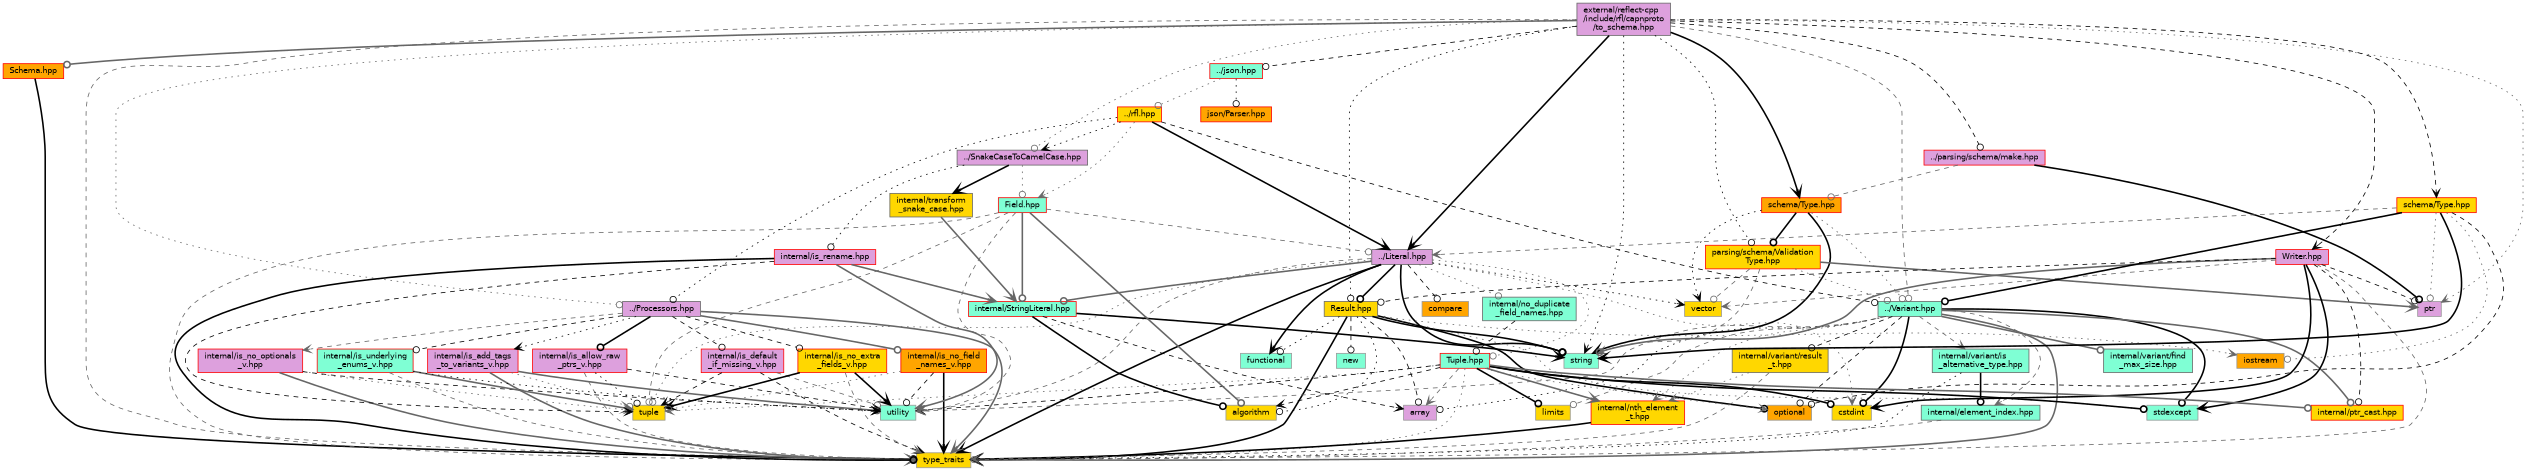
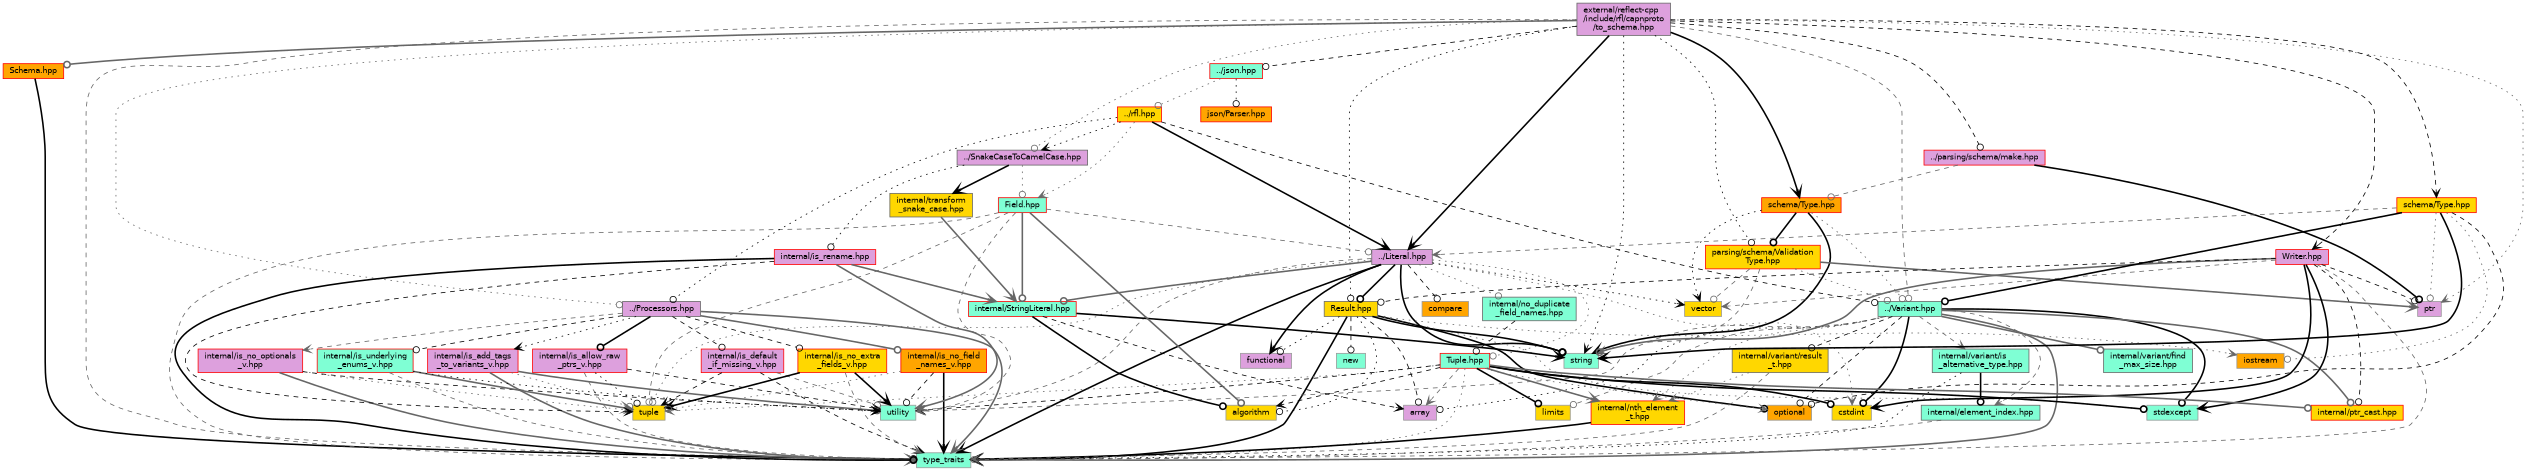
  digraph {
    node [color=red fillcolor=aquamarine fontname=Helvetica fontsize=10 shape=box style=filled]
    edge [arrowhead=odot color=black fontname=Helvetica fontsize=10 labelfontname=Helvetica labelfontsize=10 style=bold]
    n1 [color=gray40 fillcolor=plum fontcolor=black height=0.2 label="external/reflect-cpp\l/include/rfl/capnproto\l/to_schema.hpp" width=0.4]
    n2 [color=grey60 fillcolor=plum height=0.2 label=ptr width=0.4]
    n3 [color=grey60 height=0.2 label=string width=0.4]
-   n4 [color=grey60 fillcolor=gold height=0.2 label=type_traits width=0.4]
+   n4 [color=grey60 height=0.2 label=type_traits width=0.4]
    n5 [color=grey40 fillcolor=plum height=0.2 label="../Literal.hpp" width=0.4]
    n6 [color=grey40 fillcolor=gold height=0.2 label="Result.hpp" width=0.4]
    n7 [color=grey40 fillcolor=plum height=0.2 label="../Processors.hpp" width=0.4]
    n8 [color=grey40 fillcolor=plum height=0.2 label="../SnakeCaseToCamelCase.hpp" width=0.4]
    n9 [color=grey40 height=0.2 label="../Variant.hpp" width=0.4]
    n10 [height=0.2 label="../json.hpp" width=0.4]
    n11 [fillcolor=orange height=0.2 label="schema/Type.hpp" width=0.4]
    n12 [fillcolor=gold height=0.2 label="parsing/schema/Validation\lType.hpp" width=0.4]
    n13 [fillcolor=plum height=0.2 label="../parsing/schema/make.hpp" width=0.4]
    n14 [fillcolor=orange height=0.2 label="Schema.hpp" width=0.4]
    n15 [fillcolor=plum height=0.2 label="Writer.hpp" width=0.4]
    n16 [fillcolor=gold height=0.2 label="schema/Type.hpp" width=0.4]
    n17 [color=grey60 fillcolor=orange height=0.2 label=compare width=0.4]
    n18 [color=grey60 fillcolor=gold height=0.2 label=cstdint width=0.4]
-   n19 [color=grey60 height=0.2 label=functional width=0.4]
+   n19 [color=grey60 fillcolor=plum height=0.2 label=functional width=0.4]
    n20 [color=grey60 fillcolor=gold height=0.2 label=tuple width=0.4]
    n21 [color=grey60 height=0.2 label=utility width=0.4]
    n22 [color=grey60 fillcolor=gold height=0.2 label=vector width=0.4]
    n23 [height=0.2 label="Tuple.hpp" width=0.4]
    n24 [height=0.2 label="internal/StringLiteral.hpp" width=0.4]
    n25 [color=grey40 height=0.2 label="internal/no_duplicate\l_field_names.hpp" width=0.4]
    n26 [color=grey60 fillcolor=gold height=0.2 label=algorithm width=0.4]
    n27 [color=grey60 fillcolor=plum height=0.2 label=array width=0.4]
    n28 [color=grey60 fillcolor=orange height=0.2 label=iostream width=0.4]
    n29 [color=grey60 height=0.2 label=new width=0.4]
    n30 [color=grey60 fillcolor=orange height=0.2 label=optional width=0.4]
    n31 [color=grey60 height=0.2 label=stdexcept width=0.4]
    n32 [fillcolor=plum height=0.2 label="internal/is_add_tags\l_to_variants_v.hpp" width=0.4]
    n33 [fillcolor=plum height=0.2 label="internal/is_allow_raw\l_ptrs_v.hpp" width=0.4]
    n34 [fillcolor=plum height=0.2 label="internal/is_default\l_if_missing_v.hpp" width=0.4]
    n35 [fillcolor=gold height=0.2 label="internal/is_no_extra\l_fields_v.hpp" width=0.4]
    n36 [fillcolor=orange height=0.2 label="internal/is_no_field\l_names_v.hpp" width=0.4]
    n37 [fillcolor=plum height=0.2 label="internal/is_no_optionals\l_v.hpp" width=0.4]
    n38 [height=0.2 label="internal/is_underlying\l_enums_v.hpp" width=0.4]
    n39 [height=0.2 label="Field.hpp" width=0.4]
    n40 [fillcolor=plum height=0.2 label="internal/is_rename.hpp" width=0.4]
    n41 [color=grey40 fillcolor=gold height=0.2 label="internal/transform\l_snake_case.hpp" width=0.4]
    n42 [color=grey60 fillcolor=gold height=0.2 label=limits width=0.4]
    n43 [fillcolor=gold height=0.2 label="internal/nth_element\l_t.hpp" width=0.4]
    n44 [fillcolor=gold height=0.2 label="internal/ptr_cast.hpp" width=0.4]
    n45 [color=grey40 height=0.2 label="internal/element_index.hpp" width=0.4]
    n46 [color=grey40 height=0.2 label="internal/variant/find\l_max_size.hpp" width=0.4]
    n47 [color=grey40 height=0.2 label="internal/variant/is\l_alternative_type.hpp" width=0.4]
    n48 [color=grey40 fillcolor=gold height=0.2 label="internal/variant/result\l_t.hpp" width=0.4]
    n49 [fillcolor=gold height=0.2 label="../rfl.hpp" width=0.4]
    n50 [fillcolor=orange height=0.2 label="json/Parser.hpp" width=0.4]
    n1 -> n2 [arrowhead=vee color=gray40 style=dotted]
    n1 -> n3 [arrowhead=vee style=dotted]
    n1 -> n4 [color=gray40 style=dashed]
    n1 -> n5 [arrowhead=vee]
    n1 -> n6 [style=dotted]
    n1 -> n7 [color=gray40 style=dotted]
    n1 -> n8 [color=gray40 style=dotted]
    n1 -> n9 [color=gray40 style=dashed]
    n1 -> n10 [style=dashed]
    n1 -> n11 [arrowhead=vee]
    n1 -> n12 [style=dotted]
    n1 -> n13 [style=dashed]
    n1 -> n14 [color=gray40]
    n1 -> n15 [arrowhead=vee style=dashed]
    n1 -> n16 [arrowhead=vee style=dashed]
    n5 -> n3
    n5 -> n4 [arrowhead=vee]
    n5 -> n6
    n5 -> n17 [style=dashed]
    n5 -> n18 [arrowhead=vee color=gray40 style=dotted]
    n5 -> n19 [arrowhead=vee]
    n5 -> n20 [color=gray40 style=dotted]
    n5 -> n21 [arrowhead=vee color=gray40 style=dashed]
    n5 -> n22 [arrowhead=vee style=dotted]
    n5 -> n23 [color=gray40 style=dotted]
    n5 -> n24 [color=gray40]
    n5 -> n25 [color=gray40 style=dotted]
    n6 -> n3
    n6 -> n4 [arrowhead=vee]
    n6 -> n19 [style=dotted]
    n6 -> n26 [style=dotted]
    n6 -> n27 [style=dashed]
    n6 -> n28 [arrowhead=vee color=gray40 style=dotted]
    n6 -> n29 [style=dashed]
    n6 -> n30
    n6 -> n31 [color=gray40 style=dotted]
    n7 -> n4 [arrowhead=vee color=gray40]
    n7 -> n32 [arrowhead=vee style=dotted]
    n7 -> n33
    n7 -> n34 [style=dashed]
    n7 -> n35 [style=dashed]
    n7 -> n36 [color=gray40]
    n7 -> n37 [arrowhead=vee color=gray40 style=dashed]
    n7 -> n38 [style=dashed]
    n8 -> n39 [color=gray40 style=dotted]
    n8 -> n40 [style=dotted]
    n8 -> n41 [arrowhead=vee]
    n9 -> n4 [arrowhead=vee color=gray40]
    n9 -> n18
    n9 -> n21 [arrowhead=vee color=gray40 style=dashed]
    n9 -> n27 [style=dotted]
    n9 -> n30 [style=dashed]
    n9 -> n31
    n9 -> n42 [color=gray40 style=dashed]
    n9 -> n43 [arrowhead=vee color=gray40 style=dotted]
    n9 -> n44 [color=gray40]
    n9 -> n45 [arrowhead=vee color=gray40 style=dashed]
    n9 -> n46 [color=gray40]
    n9 -> n47 [arrowhead=vee color=gray40 style=dashed]
    n9 -> n48 [style=dashed]
    n10 -> n49 [color=gray40 style=dotted]
    n10 -> n50 [style=dotted]
    n11 -> n3 [arrowhead=vee]
    n11 -> n9 [color=gray40 style=dotted]
    n11 -> n12
    n11 -> n22 [arrowhead=vee style=dotted]
    n12 -> n2 [arrowhead=vee color=gray40]
    n12 -> n3 [arrowhead=vee color=gray40 style=dashed]
    n12 -> n9 [color=gray40 style=dotted]
    n12 -> n22 [color=gray40 style=dashed]
    n13 -> n2
    n13 -> n11 [color=gray40 style=dashed]
    n14 -> n4
    n15 -> n2 [style=dashed]
    n15 -> n3 [color=gray40]
    n15 -> n4 [arrowhead=vee color=gray40 style=dashed]
    n15 -> n6 [style=dashed]
    n15 -> n18 [arrowhead=vee]
    n15 -> n22 [arrowhead=vee color=gray40 style=dashed]
    n15 -> n31 [arrowhead=vee]
    n15 -> n44 [style=dashed]
    n16 -> n2 [color=gray40 style=dotted]
    n16 -> n3 [arrowhead=vee]
    n16 -> n5 [arrowhead=vee color=gray40 style=dashed]
    n16 -> n9
    n16 -> n28 [color=gray40 style=dotted]
    n16 -> n30 [style=dashed]
    n23 -> n4 [arrowhead=vee color=gray40 style=dotted]
    n23 -> n18
    n23 -> n20 [arrowhead=vee color=gray40 style=dotted]
    n23 -> n21 [arrowhead=vee style=dashed]
    n23 -> n26 [arrowhead=vee style=dashed]
    n23 -> n27 [arrowhead=vee color=gray40 style=dashed]
    n23 -> n30 [arrowhead=vee color=gray40 style=dotted]
    n23 -> n31
    n23 -> n42
    n23 -> n43 [arrowhead=vee color=gray40]
    n23 -> n44 [color=gray40]
    n24 -> n3 [arrowhead=vee]
    n24 -> n26
    n24 -> n27 [arrowhead=vee style=dashed]
    n25 -> n23 [style=dashed]
    n32 -> n4 [color=gray40]
    n32 -> n20 [color=gray40 style=dotted]
    n32 -> n21 [color=gray40]
    n33 -> n4 [arrowhead=vee color=gray40 style=dashed]
    n33 -> n20 [style=dotted]
    n33 -> n21 [arrowhead=vee style=dashed]
    n34 -> n4 [arrowhead=vee style=dashed]
    n34 -> n20 [arrowhead=vee style=dashed]
    n34 -> n21 [color=gray40 style=dashed]
    n35 -> n4 [arrowhead=vee color=gray40 style=dashed]
    n35 -> n20 [arrowhead=vee]
    n35 -> n21 [arrowhead=vee]
    n36 -> n4 [arrowhead=vee]
    n36 -> n20 [color=gray40 style=dotted]
    n36 -> n21 [style=dashed]
    n37 -> n4 [arrowhead=vee color=gray40]
    n37 -> n20 [arrowhead=vee color=gray40 style=dotted]
    n37 -> n21 [arrowhead=vee style=dashed]
    n38 -> n4 [arrowhead=vee color=gray40 style=dashed]
    n38 -> n20 [arrowhead=vee color=gray40]
    n38 -> n21 [arrowhead=vee style=dotted]
    n39 -> n4 [arrowhead=vee color=gray40 style=dashed]
    n39 -> n5 [color=gray40 style=dashed]
    n39 -> n20 [color=gray40 style=dashed]
    n39 -> n21 [arrowhead=vee color=gray40 style=dashed]
    n39 -> n24 [color=gray40]
    n39 -> n26 [color=gray40]
    n40 -> n4
    n40 -> n20 [arrowhead=vee style=dashed]
    n40 -> n21 [arrowhead=vee color=gray40]
    n40 -> n24 [arrowhead=vee color=gray40]
    n41 -> n24 [arrowhead=vee color=gray40]
    n43 -> n4 [arrowhead=vee]
    n45 -> n4 [color=gray40 style=dashed]
    n47 -> n4 [arrowhead=vee style=dotted]
    n47 -> n45
    n48 -> n4 [arrowhead=vee color=gray40 style=dashed]
    n48 -> n43 [arrowhead=vee color=gray40 style=dotted]
    n49 -> n5 [arrowhead=vee]
    n49 -> n7 [style=dotted]
    n49 -> n8 [arrowhead=vee style=dotted]
    n49 -> n9 [style=dashed]
    n49 -> n39 [arrowhead=vee color=gray40 style=dotted]
  }
